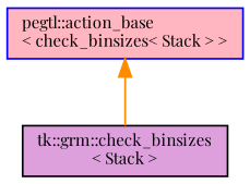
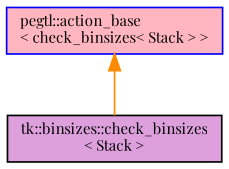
  digraph {
    fontname="Playfair Display"
    node [fontname="Playfair Display" fontsize=9 shape=record style=filled]
-   n1 [color=black fillcolor=plum fontcolor=black height=0.2 label="tk::grm::check_binsizes\l\< Stack \>" width=0.4]
+   n1 [color=black fillcolor=plum fontcolor=black height=0.2 label="tk::binsizes::check_binsizes\l\< Stack \>" width=0.4]
    n2 [color=blue height=0.2 label="pegtl::action_base\l\< check_binsizes\< Stack \> \>" width=0.4 fillcolor=lightpink]
    n2 -> n1 [color=darkorange dir=back fontname="Playfair Display" fontsize=9 labelfontname="sans-serif" labelfontsize=9 style=solid]
  }
